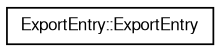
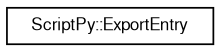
  digraph {
    rankdir=LR
-   n1 [color=black fillcolor=white fontname=FreeSans fontsize=10 height=0.2 label="ExportEntry::ExportEntry" shape=record style=filled width=0.4]
+   n1 [color=black fillcolor=white fontname=FreeSans fontsize=10 height=0.2 label="ScriptPy::ExportEntry" shape=record style=filled width=0.4]
  }
